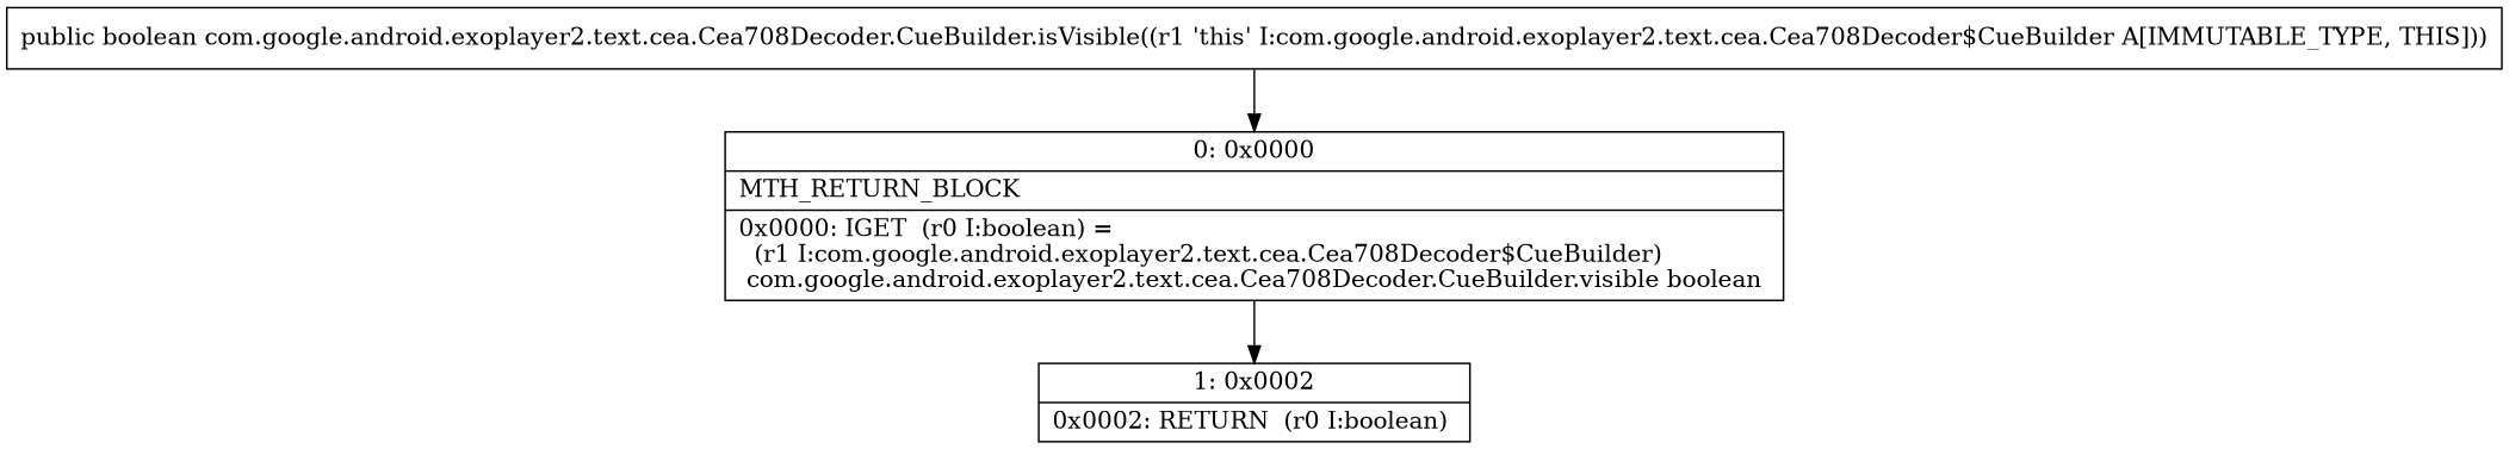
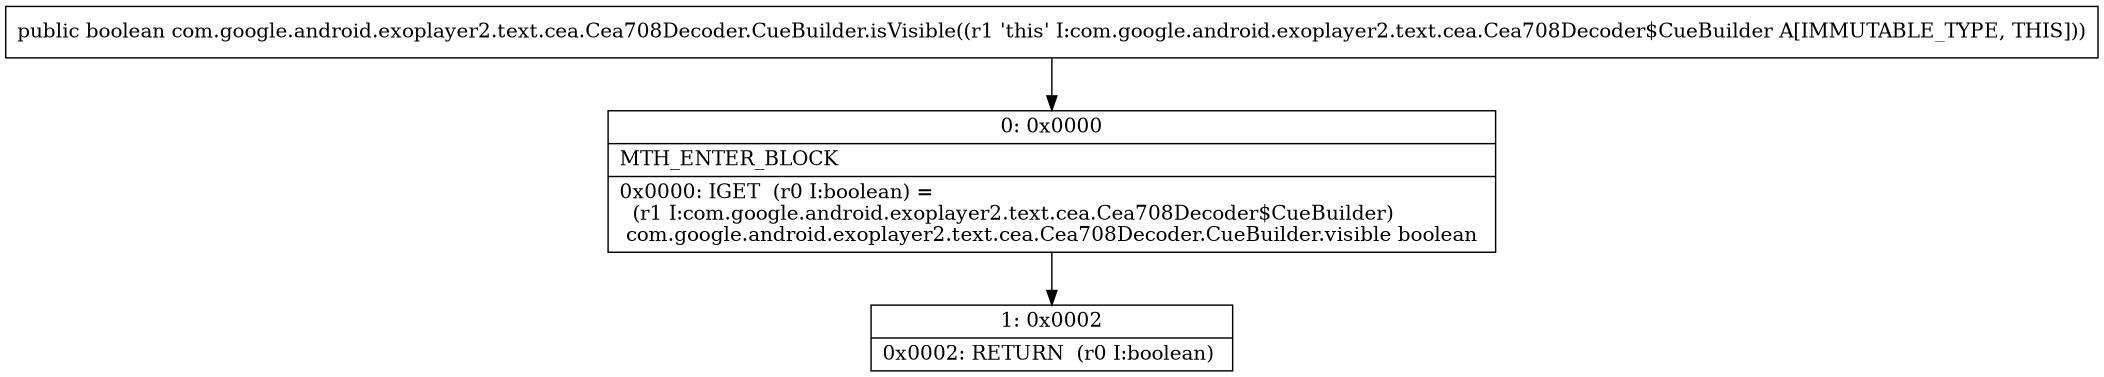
  digraph {
    node [shape=record]
-   n1 [label="{0\:\ 0x0000|MTH_RETURN_BLOCK\l|0x0000: IGET  (r0 I:boolean) = \l  (r1 I:com.google.android.exoplayer2.text.cea.Cea708Decoder$CueBuilder)\l com.google.android.exoplayer2.text.cea.Cea708Decoder.CueBuilder.visible boolean \l}"]
+   n1 [label="{0\:\ 0x0000|MTH_ENTER_BLOCK\l|0x0000: IGET  (r0 I:boolean) = \l  (r1 I:com.google.android.exoplayer2.text.cea.Cea708Decoder$CueBuilder)\l com.google.android.exoplayer2.text.cea.Cea708Decoder.CueBuilder.visible boolean \l}"]
    n2 [label="{1\:\ 0x0002|0x0002: RETURN  (r0 I:boolean) \l}"]
    n3 [label="{public boolean com.google.android.exoplayer2.text.cea.Cea708Decoder.CueBuilder.isVisible((r1 'this' I:com.google.android.exoplayer2.text.cea.Cea708Decoder$CueBuilder A[IMMUTABLE_TYPE, THIS])) }"]
    n1 -> n2
    n3 -> n1
  }
